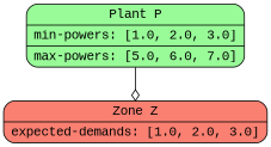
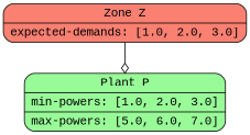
  digraph {
    fontname="Liberation Mono"
    node [fontname="Liberation Mono" shape=Mrecord style=filled]
    n1 [fillcolor=palegreen label="{ Plant P | min-powers: [1.0, 2.0, 3.0] | max-powers: [5.0, 6.0, 7.0] }"]
    n2 [fillcolor=salmon label="{ Zone Z | expected-demands: [1.0, 2.0, 3.0] }"]
-   n1 -> n2 [arrowhead=odiamond fontname="Liberation Mono"]
+   n2 -> n1 [arrowhead=odiamond fontname="Liberation Mono"]
  }
